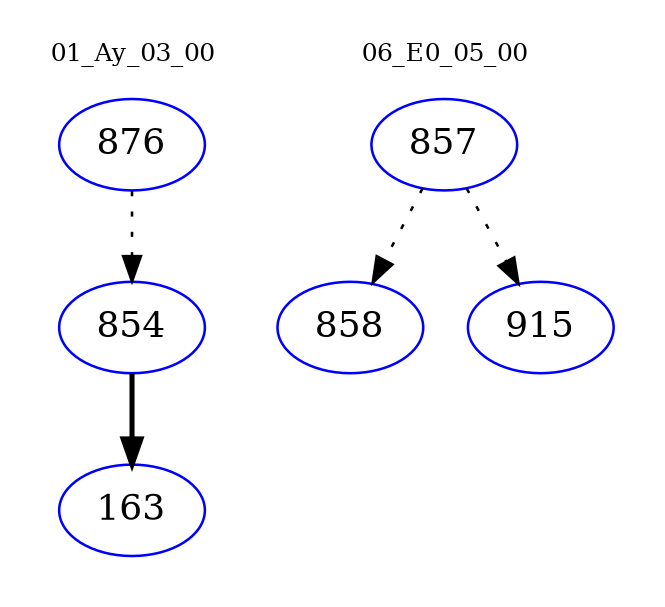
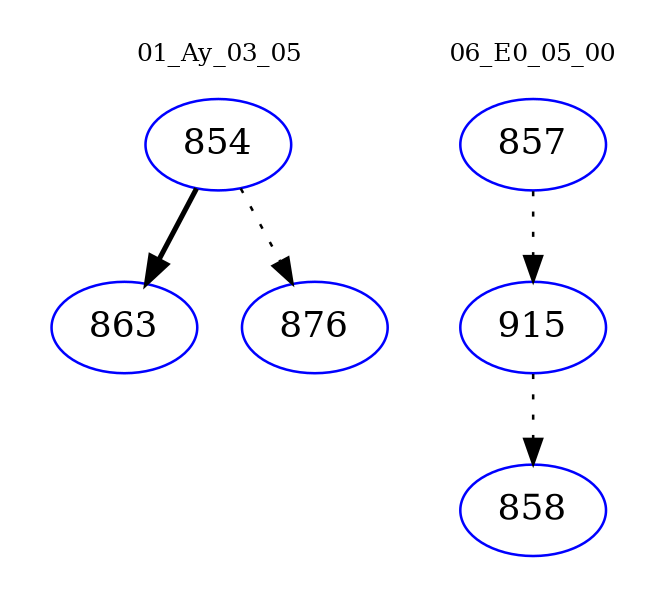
  digraph {
    node [color=blue]
    edge [color=black style=dotted]
    n1 [label=854]
-   n2 [label=163]
+   n2 [label=863]
    n3 [label=876]
    n4 [label=857]
    n5 [label=858]
    n6 [label=915]
    subgraph cluster_1 {
      color=white
      fontsize=10
-     label="01_Ay_03_00"
+     label="01_Ay_03_05"
      n1
      n2
      n3
    }
    subgraph cluster_2 {
      color=white
      fontsize=10
      label="06_E0_05_00"
      n4
      n5
      n6
    }
    n1 -> n2 [style=bold]
-   n3 -> n1
-   n4 -> n5
+   n1 -> n3
+   n6 -> n5
    n4 -> n6
  }
